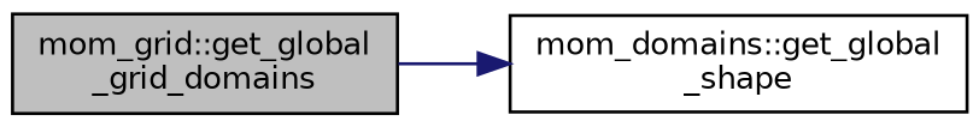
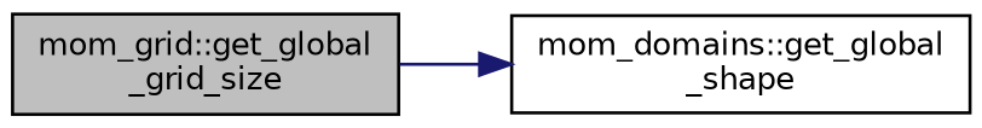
  digraph {
    rankdir=LR
    node [color=black fontname=Helvetica fontsize=10 shape=record style=filled]
-   n1 [fillcolor=grey75 fontcolor=black height=0.2 label="mom_grid::get_global\l_grid_domains" width=0.4]
+   n1 [fillcolor=grey75 fontcolor=black height=0.2 label="mom_grid::get_global\l_grid_size" width=0.4]
    n2 [fillcolor=white height=0.2 label="mom_domains::get_global\l_shape" width=0.4]
    n1 -> n2 [color=midnightblue fontname=Helvetica fontsize=10 labelfontname=Helvetica labelfontsize=10 style=solid]
  }
